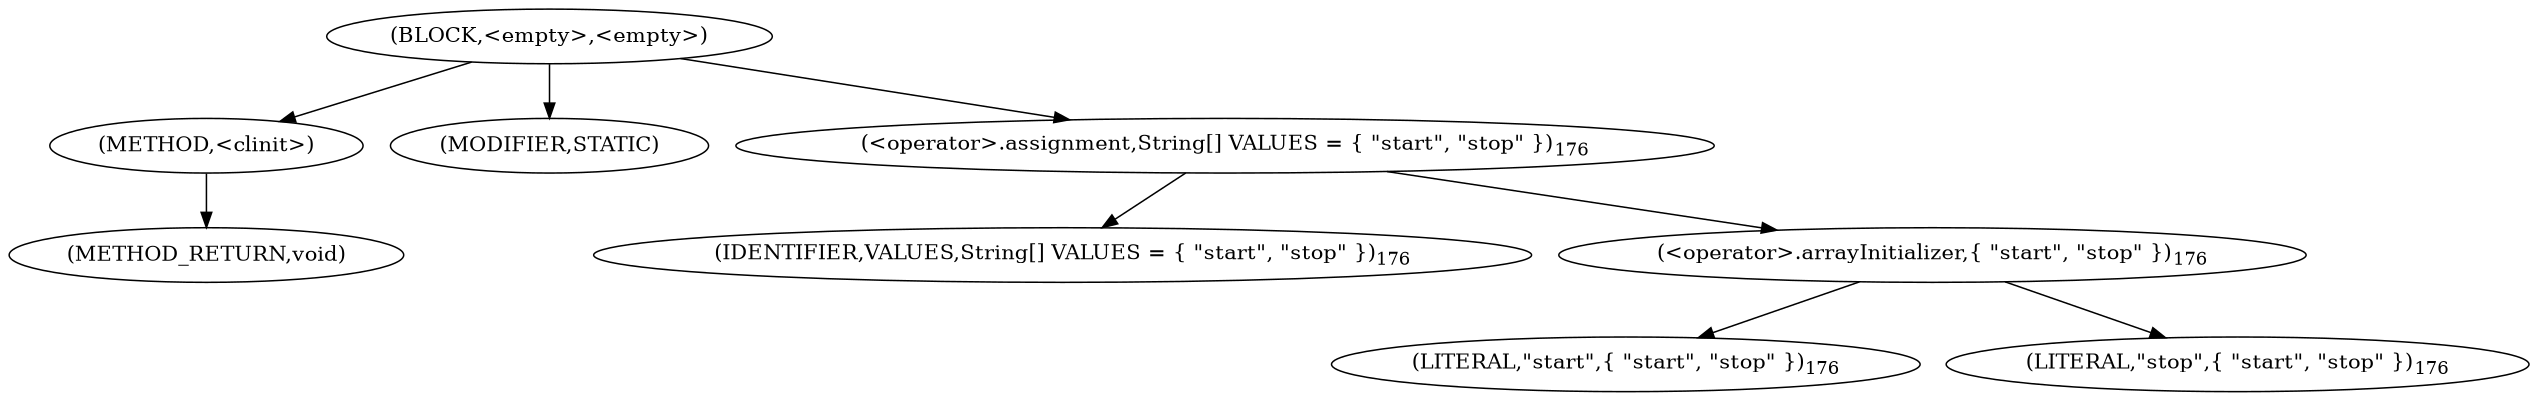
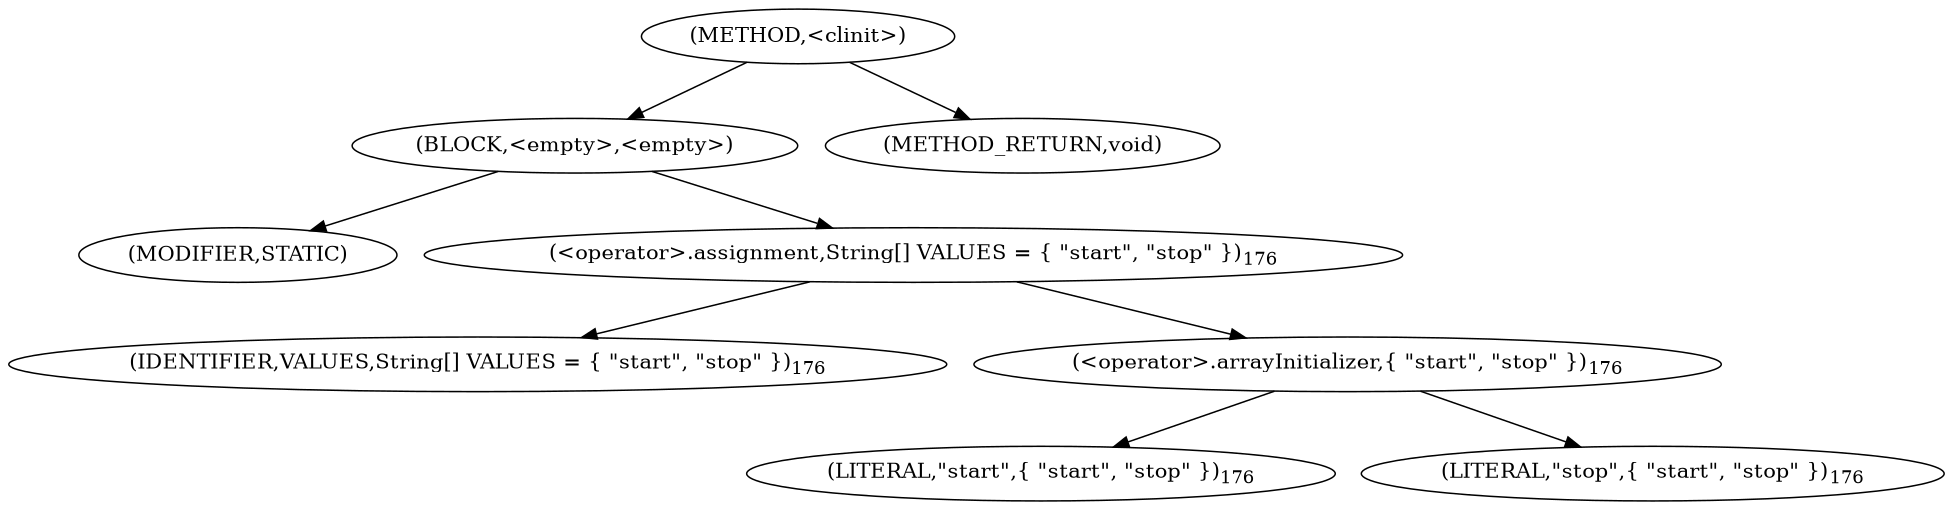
  digraph {
    n1 [label=<(METHOD,&lt;clinit&gt;)>]
    n2 [label=<(BLOCK,&lt;empty&gt;,&lt;empty&gt;)>]
    n3 [label=<(METHOD_RETURN,void)>]
    n4 [label=<(MODIFIER,STATIC)>]
    n5 [label=<(&lt;operator&gt;.assignment,String[] VALUES = { &quot;start&quot;, &quot;stop&quot; })<SUB>176</SUB>>]
    n6 [label=<(IDENTIFIER,VALUES,String[] VALUES = { &quot;start&quot;, &quot;stop&quot; })<SUB>176</SUB>>]
    n7 [label=<(&lt;operator&gt;.arrayInitializer,{ &quot;start&quot;, &quot;stop&quot; })<SUB>176</SUB>>]
    n8 [label=<(LITERAL,&quot;start&quot;,{ &quot;start&quot;, &quot;stop&quot; })<SUB>176</SUB>>]
    n9 [label=<(LITERAL,&quot;stop&quot;,{ &quot;start&quot;, &quot;stop&quot; })<SUB>176</SUB>>]
-   n2 -> n1
+   n1 -> n2
    n1 -> n3
    n2 -> n4
    n2 -> n5
    n5 -> n6
    n5 -> n7
    n7 -> n8
    n7 -> n9
  }
